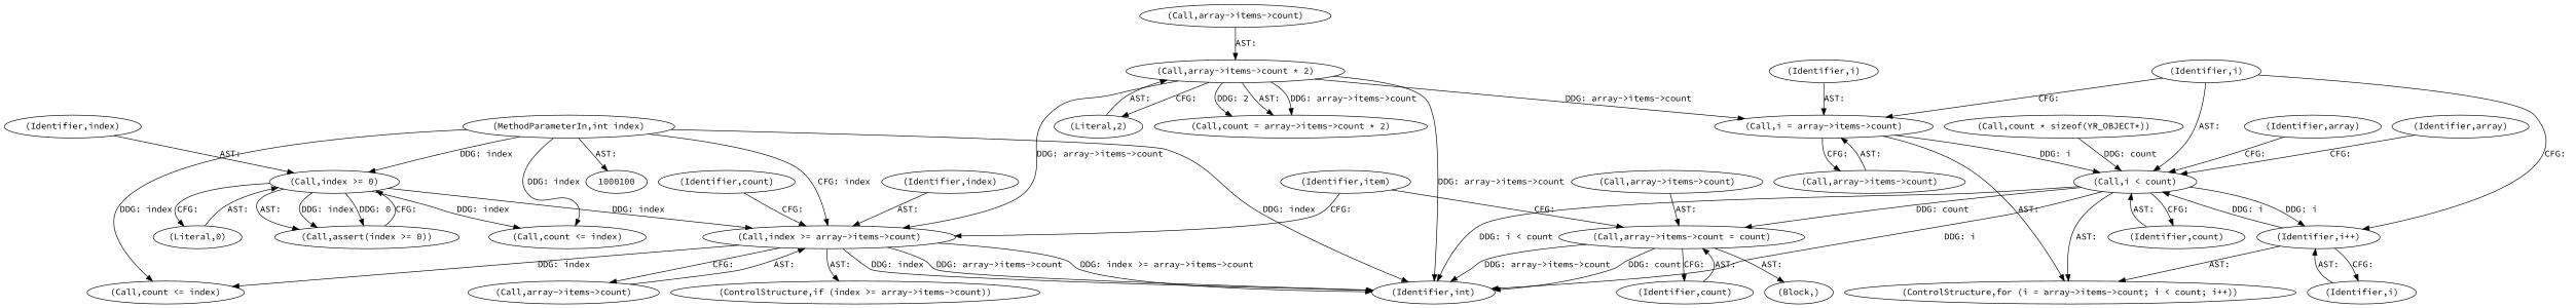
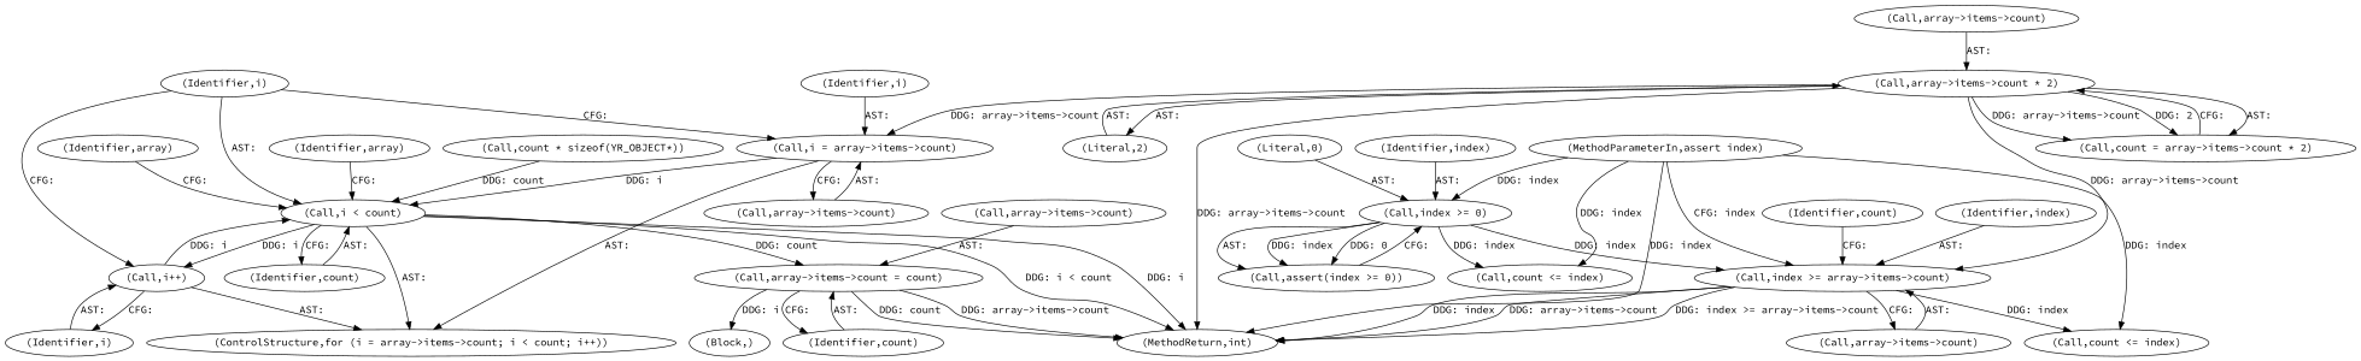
  digraph {
    fontname="Source Code Pro"
    node [fontname="Source Code Pro"]
    edge [fontname="Source Code Pro"]
    n1 [label="(Call,i = array->items->count)"]
    n2 [label="(Call,i < count)"]
    n3 [label="(Call,array->items->count)"]
    n4 [label="(ControlStructure,for (i = array->items->count; i < count; i++))"]
-   n5 [label="(Identifier,int)"]
-   n6 [label="(Identifier,i++)"]
+   n5 [label="(MethodReturn,int)"]
+   n6 [label="(Call,i++)"]
    n7 [label="(Call,array->items->count = count)"]
    n8 [label="(Identifier,count)"]
    n9 [label="(Call,array->items->count * 2)"]
    n10 [label="(Literal,2)"]
    n11 [label="(Call,count = array->items->count * 2)"]
    n12 [label="(Call,index >= array->items->count)"]
    n13 [label="(Call,array->items->count)"]
    n14 [label="(Call,count <= index)"]
-   n15 [label="(ControlStructure,if (index >= array->items->count))"]
    n16 [label="(Call,index >= 0)"]
    n17 [label="(Call,assert(index >= 0))"]
    n18 [label="(Literal,0)"]
    n19 [label="(Call,count <= index)"]
-   n20 [label="(MethodParameterIn,int index)"]
-   1000100
+   n20 [label="(MethodParameterIn,assert index)"]
    n22 [label="(Identifier,i)"]
    n23 [label="(Block,)"]
    n24 [label="(Identifier,count)"]
    n25 [label="(Call,array->items->count)"]
    n26 [label="(Identifier,array)"]
    n27 [label="(Identifier,count)"]
    n28 [label="(Identifier,index)"]
-   n29 [label="(Identifier,item)"]
    n30 [label="(Identifier,index)"]
    n31 [label="(Call,array->items->count)"]
    n32 [label="(Identifier,i)"]
    n33 [label="(Identifier,array)"]
    n34 [label="(Identifier,i)"]
    n35 [label="(Call,count * sizeof(YR_OBJECT*))"]
    n1 -> n2 [label="DDG: i"]
    n1 -> n3 [label="CFG: "]
    n1 -> n4 [label="AST: "]
    n2 -> n4 [label="AST: "]
    n2 -> n5 [label="DDG: i"]
    n2 -> n5 [label="DDG: i < count"]
    n2 -> n6 [label="DDG: i"]
    n2 -> n7 [label="DDG: count"]
    n2 -> n8 [label="CFG: "]
    n3 -> n1 [label="AST: "]
    n6 -> n2 [label="DDG: i"]
    n6 -> n4 [label="AST: "]
    n6 -> n22 [label="CFG: "]
    n7 -> n5 [label="DDG: array->items->count"]
    n7 -> n5 [label="DDG: count"]
-   n7 -> n23 [label="AST: "]
+   n7 -> n23 [label="DDG: i"]
    n7 -> n24 [label="CFG: "]
    n8 -> n2 [label="AST: "]
    n9 -> n1 [label="DDG: array->items->count"]
    n9 -> n5 [label="DDG: array->items->count"]
-   n9 -> n10 [label="CFG: "]
+   n9 -> n10 [label="AST: "]
    n9 -> n11 [label="AST: "]
    n9 -> n11 [label="DDG: array->items->count"]
    n9 -> n11 [label="DDG: 2"]
    n9 -> n12 [label="DDG: array->items->count"]
    n10 -> n9 [label="AST: "]
+   n11 -> n9 [label="CFG: "]
    n12 -> n5 [label="DDG: index >= array->items->count"]
    n12 -> n5 [label="DDG: index"]
    n12 -> n5 [label="DDG: array->items->count"]
    n12 -> n13 [label="CFG: "]
    n12 -> n14 [label="DDG: index"]
-   n12 -> n15 [label="AST: "]
    n13 -> n12 [label="AST: "]
    n16 -> n12 [label="DDG: index"]
    n16 -> n17 [label="AST: "]
    n16 -> n17 [label="DDG: index"]
    n16 -> n17 [label="DDG: 0"]
-   n16 -> n18 [label="CFG: "]
    n16 -> n19 [label="DDG: index"]
    n17 -> n16 [label="CFG: "]
    n18 -> n16 [label="AST: "]
    n20 -> n5 [label="DDG: index"]
    n20 -> n12 [label="CFG: index"]
    n20 -> n14 [label="DDG: index"]
    n20 -> n16 [label="DDG: index"]
    n20 -> n19 [label="DDG: index"]
-   n20 -> 1000100 [label="AST: "]
    n22 -> n6 [label="AST: "]
    n24 -> n7 [label="AST: "]
    n25 -> n9 [label="AST: "]
    n26 -> n2 [label="CFG: "]
    n27 -> n12 [label="CFG: "]
    n28 -> n12 [label="AST: "]
-   n29 -> n7 [label="CFG: "]
-   n29 -> n12 [label="CFG: "]
    n30 -> n16 [label="AST: "]
    n31 -> n7 [label="AST: "]
    n32 -> n1 [label="CFG: "]
    n32 -> n2 [label="AST: "]
    n32 -> n6 [label="CFG: "]
    n33 -> n2 [label="CFG: "]
    n34 -> n1 [label="AST: "]
    n35 -> n2 [label="DDG: count"]
  }
